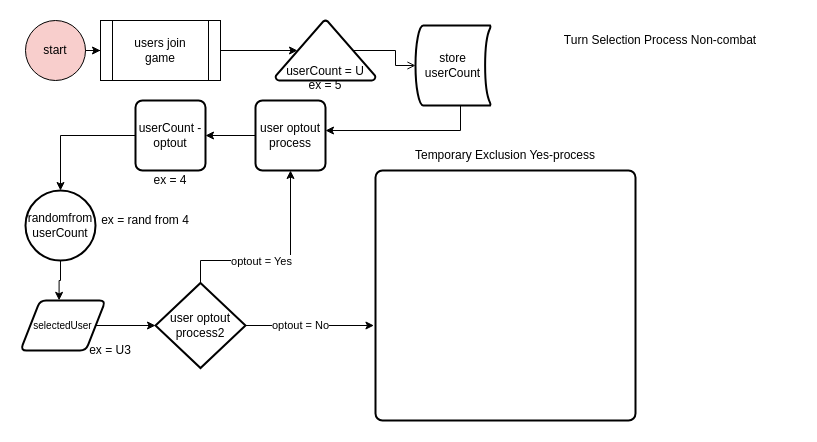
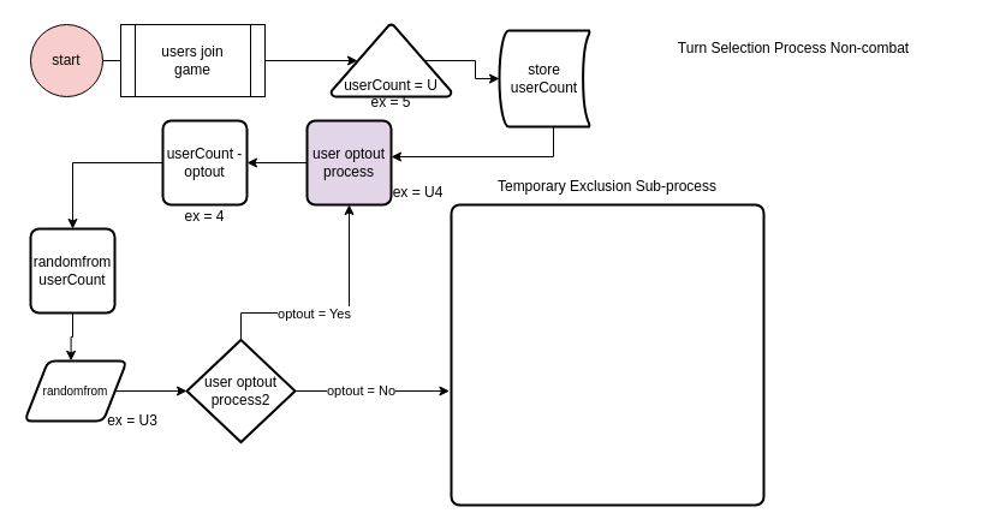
  <mxCell id="0" />
  <mxCell id="1" parent="0" />
  <mxCell id="2" value="Turn Selection Process Non-combat" style="text;html=1;strokeColor=none;fillColor=none;align=center;verticalAlign=middle;whiteSpace=wrap;rounded=0;" vertex="1" parent="1"><mxGeometry x="525" y="30" width="270" height="20" as="geometry" /></mxCell>
- <mxCell id="3" style="edgeStyle=orthogonalEdgeStyle;rounded=0;orthogonalLoop=1;jettySize=auto;html=1;entryX=0;entryY=0.5;entryDx=0;entryDy=0;" edge="1" parent="1" source="4" target="10"><mxGeometry relative="1" as="geometry" /></mxCell>
+ <mxCell id="3" style="edgeStyle=orthogonalEdgeStyle;rounded=0;orthogonalLoop=1;jettySize=auto;html=1;entryX=0;entryY=0.5;entryDx=0;entryDy=0;endArrow=none;" edge="1" parent="1" source="4" target="10"><mxGeometry relative="1" as="geometry" /></mxCell>
  <mxCell id="4" value="start" style="ellipse;whiteSpace=wrap;html=1;aspect=fixed;fillColor=#f8cecc;" vertex="1" parent="1"><mxGeometry x="25" y="20" width="60" height="60" as="geometry" /></mxCell>
- <mxCell id="5" style="edgeStyle=orthogonalEdgeStyle;rounded=0;orthogonalLoop=1;jettySize=auto;html=1;exitX=0.78;exitY=0.5;exitDx=0;exitDy=0;exitPerimeter=0;entryX=0;entryY=0.5;entryDx=0;entryDy=0;entryPerimeter=0;endArrow=open;" edge="1" parent="1" source="6" target="8"><mxGeometry relative="1" as="geometry" /></mxCell>
+ <mxCell id="5" style="edgeStyle=orthogonalEdgeStyle;rounded=0;orthogonalLoop=1;jettySize=auto;html=1;exitX=0.78;exitY=0.5;exitDx=0;exitDy=0;exitPerimeter=0;entryX=0;entryY=0.5;entryDx=0;entryDy=0;entryPerimeter=0;" edge="1" parent="1" source="6" target="8"><mxGeometry relative="1" as="geometry" /></mxCell>
  <mxCell id="6" value="userCount = U" style="strokeWidth=2;html=1;shape=mxgraph.flowchart.extract_or_measurement;whiteSpace=wrap;verticalAlign=bottom;" vertex="1" parent="1"><mxGeometry x="275" y="20" width="100" height="60" as="geometry" /></mxCell>
  <mxCell id="7" style="edgeStyle=orthogonalEdgeStyle;rounded=0;orthogonalLoop=1;jettySize=auto;html=1;entryX=1;entryY=0.429;entryDx=0;entryDy=0;entryPerimeter=0;" edge="1" parent="1" source="8" target="20"><mxGeometry relative="1" as="geometry"><Array as="points"><mxPoint x="460" y="130" /></Array></mxGeometry></mxCell>
  <mxCell id="8" value="store userCount" style="strokeWidth=2;html=1;shape=mxgraph.flowchart.stored_data;whiteSpace=wrap;" vertex="1" parent="1"><mxGeometry x="415" y="25" width="75" height="80" as="geometry" /></mxCell>
  <mxCell id="9" style="edgeStyle=orthogonalEdgeStyle;rounded=0;orthogonalLoop=1;jettySize=auto;html=1;entryX=0.22;entryY=0.5;entryDx=0;entryDy=0;entryPerimeter=0;" edge="1" parent="1" source="10" target="6"><mxGeometry relative="1" as="geometry"><mxPoint x="265" y="50" as="targetPoint" /></mxGeometry></mxCell>
  <mxCell id="10" value="&lt;div&gt;users join &lt;br&gt;&lt;/div&gt;&lt;div&gt;game&lt;/div&gt;" style="shape=process;whiteSpace=wrap;html=1;backgroundOutline=1;" vertex="1" parent="1"><mxGeometry x="100" y="20" width="120" height="60" as="geometry" /></mxCell>
  <mxCell id="11" style="edgeStyle=orthogonalEdgeStyle;rounded=0;orthogonalLoop=1;jettySize=auto;html=1;entryX=0.454;entryY=-0.003;entryDx=0;entryDy=0;entryPerimeter=0;" edge="1" parent="1" source="12" target="16"><mxGeometry relative="1" as="geometry"><Array as="points"><mxPoint x="60" y="280" /><mxPoint x="59" y="280" /></Array></mxGeometry></mxCell>
- <mxCell id="12" value="randomfrom userCount" style="ellipse;whiteSpace=wrap;html=1;absoluteArcSize=1;arcSize=14;strokeWidth=2;" vertex="1" parent="1"><mxGeometry x="25" y="190" width="70" height="70" as="geometry" /></mxCell>
+ <mxCell id="12" value="randomfrom userCount" style="rounded=1;whiteSpace=wrap;html=1;absoluteArcSize=1;arcSize=14;strokeWidth=2;" vertex="1" parent="1"><mxGeometry x="25" y="190" width="70" height="70" as="geometry" /></mxCell>
  <mxCell id="13" value="" style="rounded=1;whiteSpace=wrap;html=1;absoluteArcSize=1;arcSize=14;strokeWidth=2;" vertex="1" parent="1"><mxGeometry x="375" y="170" width="260" height="250" as="geometry" /></mxCell>
- <mxCell id="14" value="Temporary Exclusion Yes-process" style="text;html=1;strokeColor=none;fillColor=none;align=center;verticalAlign=middle;whiteSpace=wrap;rounded=0;" vertex="1" parent="1"><mxGeometry x="375" y="145" width="260" height="20" as="geometry" /></mxCell>
+ <mxCell id="14" value="Temporary Exclusion Sub-process" style="text;html=1;strokeColor=none;fillColor=none;align=center;verticalAlign=middle;whiteSpace=wrap;rounded=0;" vertex="1" parent="1"><mxGeometry x="375" y="145" width="260" height="20" as="geometry" /></mxCell>
  <mxCell id="15" style="edgeStyle=orthogonalEdgeStyle;rounded=0;orthogonalLoop=1;jettySize=auto;html=1;exitX=1;exitY=0.5;exitDx=0;exitDy=0;entryX=0;entryY=0.5;entryDx=0;entryDy=0;entryPerimeter=0;" edge="1" parent="1" source="16" target="30"><mxGeometry relative="1" as="geometry" /></mxCell>
- <mxCell id="16" value="&lt;div style=&quot;font-size: 10px&quot;&gt;&lt;font style=&quot;font-size: 10px&quot;&gt;selectedUser&lt;/font&gt;&lt;/div&gt;" style="shape=parallelogram;html=1;strokeWidth=2;perimeter=parallelogramPerimeter;whiteSpace=wrap;rounded=1;arcSize=12;size=0.23;" vertex="1" parent="1"><mxGeometry x="20" y="300" width="85" height="50" as="geometry" /></mxCell>
+ <mxCell id="16" value="&lt;div style=&quot;font-size: 10px&quot;&gt;&lt;font style=&quot;font-size: 10px&quot;&gt;randomfrom&lt;/font&gt;&lt;/div&gt;" style="shape=parallelogram;html=1;strokeWidth=2;perimeter=parallelogramPerimeter;whiteSpace=wrap;rounded=1;arcSize=12;size=0.23;" vertex="1" parent="1"><mxGeometry x="20" y="300" width="85" height="50" as="geometry" /></mxCell>
  <mxCell id="17" value="ex = U3" style="text;html=1;strokeColor=none;fillColor=none;align=center;verticalAlign=middle;whiteSpace=wrap;rounded=0;" vertex="1" parent="1"><mxGeometry x="85" y="340" width="50" height="20" as="geometry" /></mxCell>
  <mxCell id="18" value="ex = 5" style="text;html=1;strokeColor=none;fillColor=none;align=center;verticalAlign=middle;whiteSpace=wrap;rounded=0;" vertex="1" parent="1"><mxGeometry x="305" y="75" width="40" height="20" as="geometry" /></mxCell>
  <mxCell id="19" style="edgeStyle=orthogonalEdgeStyle;rounded=0;orthogonalLoop=1;jettySize=auto;html=1;entryX=1;entryY=0.5;entryDx=0;entryDy=0;" edge="1" parent="1" source="20" target="22"><mxGeometry relative="1" as="geometry" /></mxCell>
- <mxCell id="20" value="user optout process" style="rounded=1;whiteSpace=wrap;html=1;absoluteArcSize=1;arcSize=14;strokeWidth=2;" vertex="1" parent="1"><mxGeometry x="255" y="100" width="70" height="70" as="geometry" /></mxCell>
+ <mxCell id="20" value="user optout process" style="rounded=1;whiteSpace=wrap;html=1;absoluteArcSize=1;arcSize=14;strokeWidth=2;fillColor=#e1d5e7;" vertex="1" parent="1"><mxGeometry x="255" y="100" width="70" height="70" as="geometry" /></mxCell>
  <mxCell id="21" style="edgeStyle=orthogonalEdgeStyle;rounded=0;orthogonalLoop=1;jettySize=auto;html=1;entryX=0.5;entryY=0;entryDx=0;entryDy=0;" edge="1" parent="1" source="22" target="12"><mxGeometry relative="1" as="geometry" /></mxCell>
  <mxCell id="22" value="userCount - optout" style="rounded=1;whiteSpace=wrap;html=1;absoluteArcSize=1;arcSize=14;strokeWidth=2;" vertex="1" parent="1"><mxGeometry x="135" y="100" width="70" height="70" as="geometry" /></mxCell>
+ <mxCell id="23" value="ex = U4" style="text;html=1;strokeColor=none;fillColor=none;align=center;verticalAlign=middle;whiteSpace=wrap;rounded=0;" vertex="1" parent="1"><mxGeometry x="325" y="150" width="45" height="20" as="geometry" /></mxCell>
  <mxCell id="24" value="&lt;div&gt;ex = 4&lt;/div&gt;" style="text;html=1;strokeColor=none;fillColor=none;align=center;verticalAlign=middle;whiteSpace=wrap;rounded=0;" vertex="1" parent="1"><mxGeometry x="150" y="170" width="40" height="20" as="geometry" /></mxCell>
- <mxCell id="25" value="ex = rand from 4" style="text;html=1;strokeColor=none;fillColor=none;align=center;verticalAlign=middle;whiteSpace=wrap;rounded=0;" vertex="1" parent="1"><mxGeometry x="95" y="210" width="100" height="20" as="geometry" /></mxCell>
  <mxCell id="26" style="edgeStyle=orthogonalEdgeStyle;rounded=0;orthogonalLoop=1;jettySize=auto;html=1;entryX=0.5;entryY=1;entryDx=0;entryDy=0;" edge="1" parent="1" source="30" target="20"><mxGeometry relative="1" as="geometry"><mxPoint x="285" y="210" as="targetPoint" /><Array as="points"><mxPoint x="200" y="260" /><mxPoint x="290" y="260" /></Array></mxGeometry></mxCell>
  <mxCell id="27" value="optout = Yes" style="edgeLabel;html=1;align=center;verticalAlign=middle;resizable=0;points=[];" vertex="1" connectable="0" parent="26"><mxGeometry x="-0.183" relative="1" as="geometry"><mxPoint as="offset" /></mxGeometry></mxCell>
  <mxCell id="28" style="edgeStyle=orthogonalEdgeStyle;rounded=0;orthogonalLoop=1;jettySize=auto;html=1;entryX=-0.006;entryY=0.62;entryDx=0;entryDy=0;entryPerimeter=0;" edge="1" parent="1" source="30" target="13"><mxGeometry relative="1" as="geometry" /></mxCell>
  <mxCell id="29" value="optout = No" style="edgeLabel;html=1;align=center;verticalAlign=middle;resizable=0;points=[];" vertex="1" connectable="0" parent="28"><mxGeometry x="-0.166" y="1" relative="1" as="geometry"><mxPoint as="offset" /></mxGeometry></mxCell>
  <mxCell id="30" value="user optout process2" style="strokeWidth=2;html=1;shape=mxgraph.flowchart.decision;whiteSpace=wrap;" vertex="1" parent="1"><mxGeometry x="155" y="282.5" width="90" height="85" as="geometry" /></mxCell>
